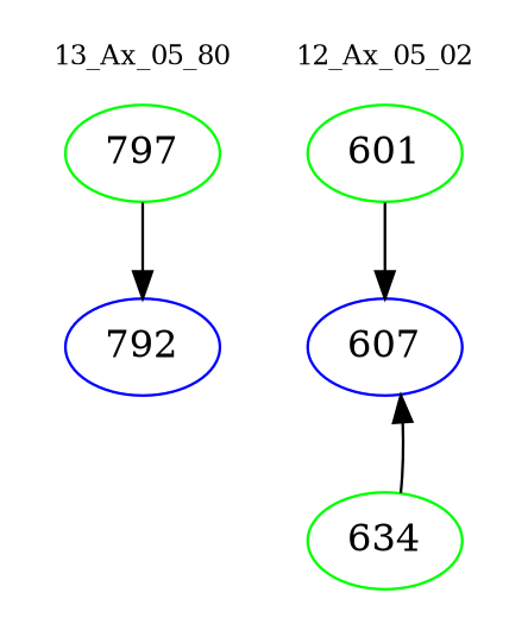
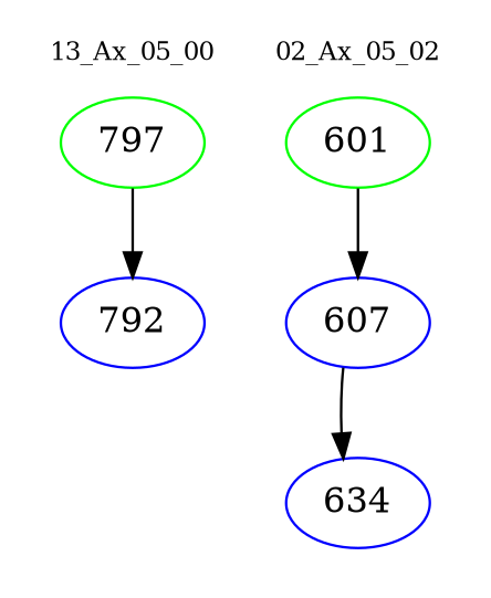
  digraph {
    node [color=blue]
    edge [color=black]
    n1 [color=green label=797]
    n2 [label=792]
    n3 [color=green label=601]
    n4 [label=607]
-   n5 [color=green label=634]
+   n5 [label=634]
    subgraph cluster_1 {
      color=white
      fontsize=10
-     label="13_Ax_05_80"
+     label="13_Ax_05_00"
      n1
      n2
    }
    subgraph cluster_2 {
      color=white
      fontsize=10
-     label="12_Ax_05_02"
+     label="02_Ax_05_02"
      n3
      n4
      n5
    }
    n1 -> n2
    n3 -> n4
-   n5 -> n4
+   n4 -> n5
  }
